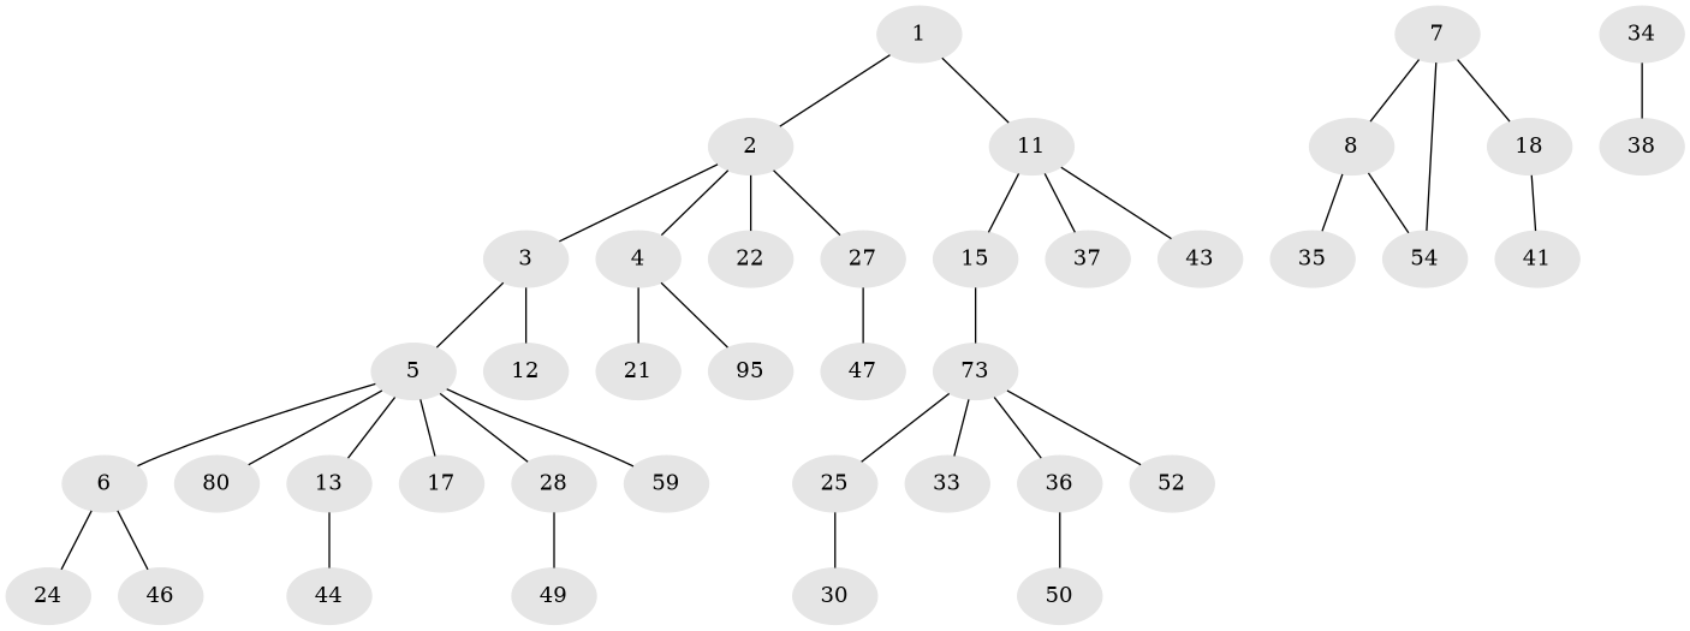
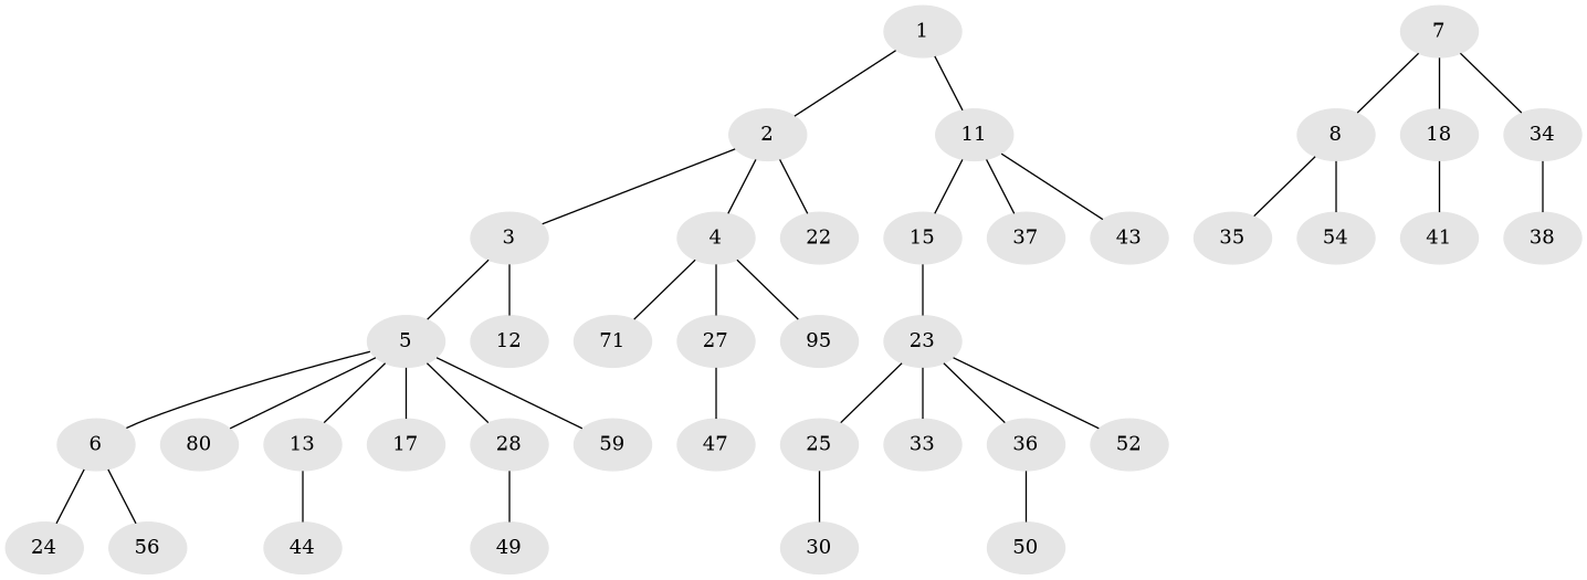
  graph {
    node [color=gray90 style=filled]
    2 [super="+26"]
    3
    4 [super="+58"]
    22 [super="+53"]
    1
    11 [super="+16"]
    15
    37 [super="+48"]
    43
    5 [super="+9"]
    12 [super="+42"]
-   21
+   21 [label=71]
    27 [super="+39"]
    n14 [label=95 super="+56"]
    6 [super="+20"]
    n16 [label=80 super="+57"]
    13
    17
    28 [super="+31"]
    59
    47
    24
-   46
+   46 [label=56]
    44 [super="+60"]
    49
    7 [super="+19"]
    8 [super="+29"]
    18
    34
    35 [super="+40"]
    54
    41
    38
-   23 [super="+32" label=73]
+   23 [super="+32"]
    25
    33 [super="+55"]
    36
    52
    30
    50
    2 -- 3
    2 -- 4
    2 -- 22
    3 -- 5
    3 -- 12
    4 -- 21
-   2 -- 27
+   4 -- 27
    4 -- n14
    1 -- 2
    1 -- 11
    11 -- 15
    11 -- 37
    11 -- 43
    15 -- 23
    5 -- 6
    5 -- n16
    5 -- 13
    5 -- 17
    5 -- 28
    5 -- 59
    27 -- 47
    6 -- 24
    6 -- 46
    13 -- 44
    28 -- 49
    7 -- 8
    7 -- 18
-   7 -- 54
+   7 -- 34
    8 -- 35
    8 -- 54
    18 -- 41
    34 -- 38
    23 -- 25
    23 -- 33
    23 -- 36
    23 -- 52
    25 -- 30
    36 -- 50
  }
